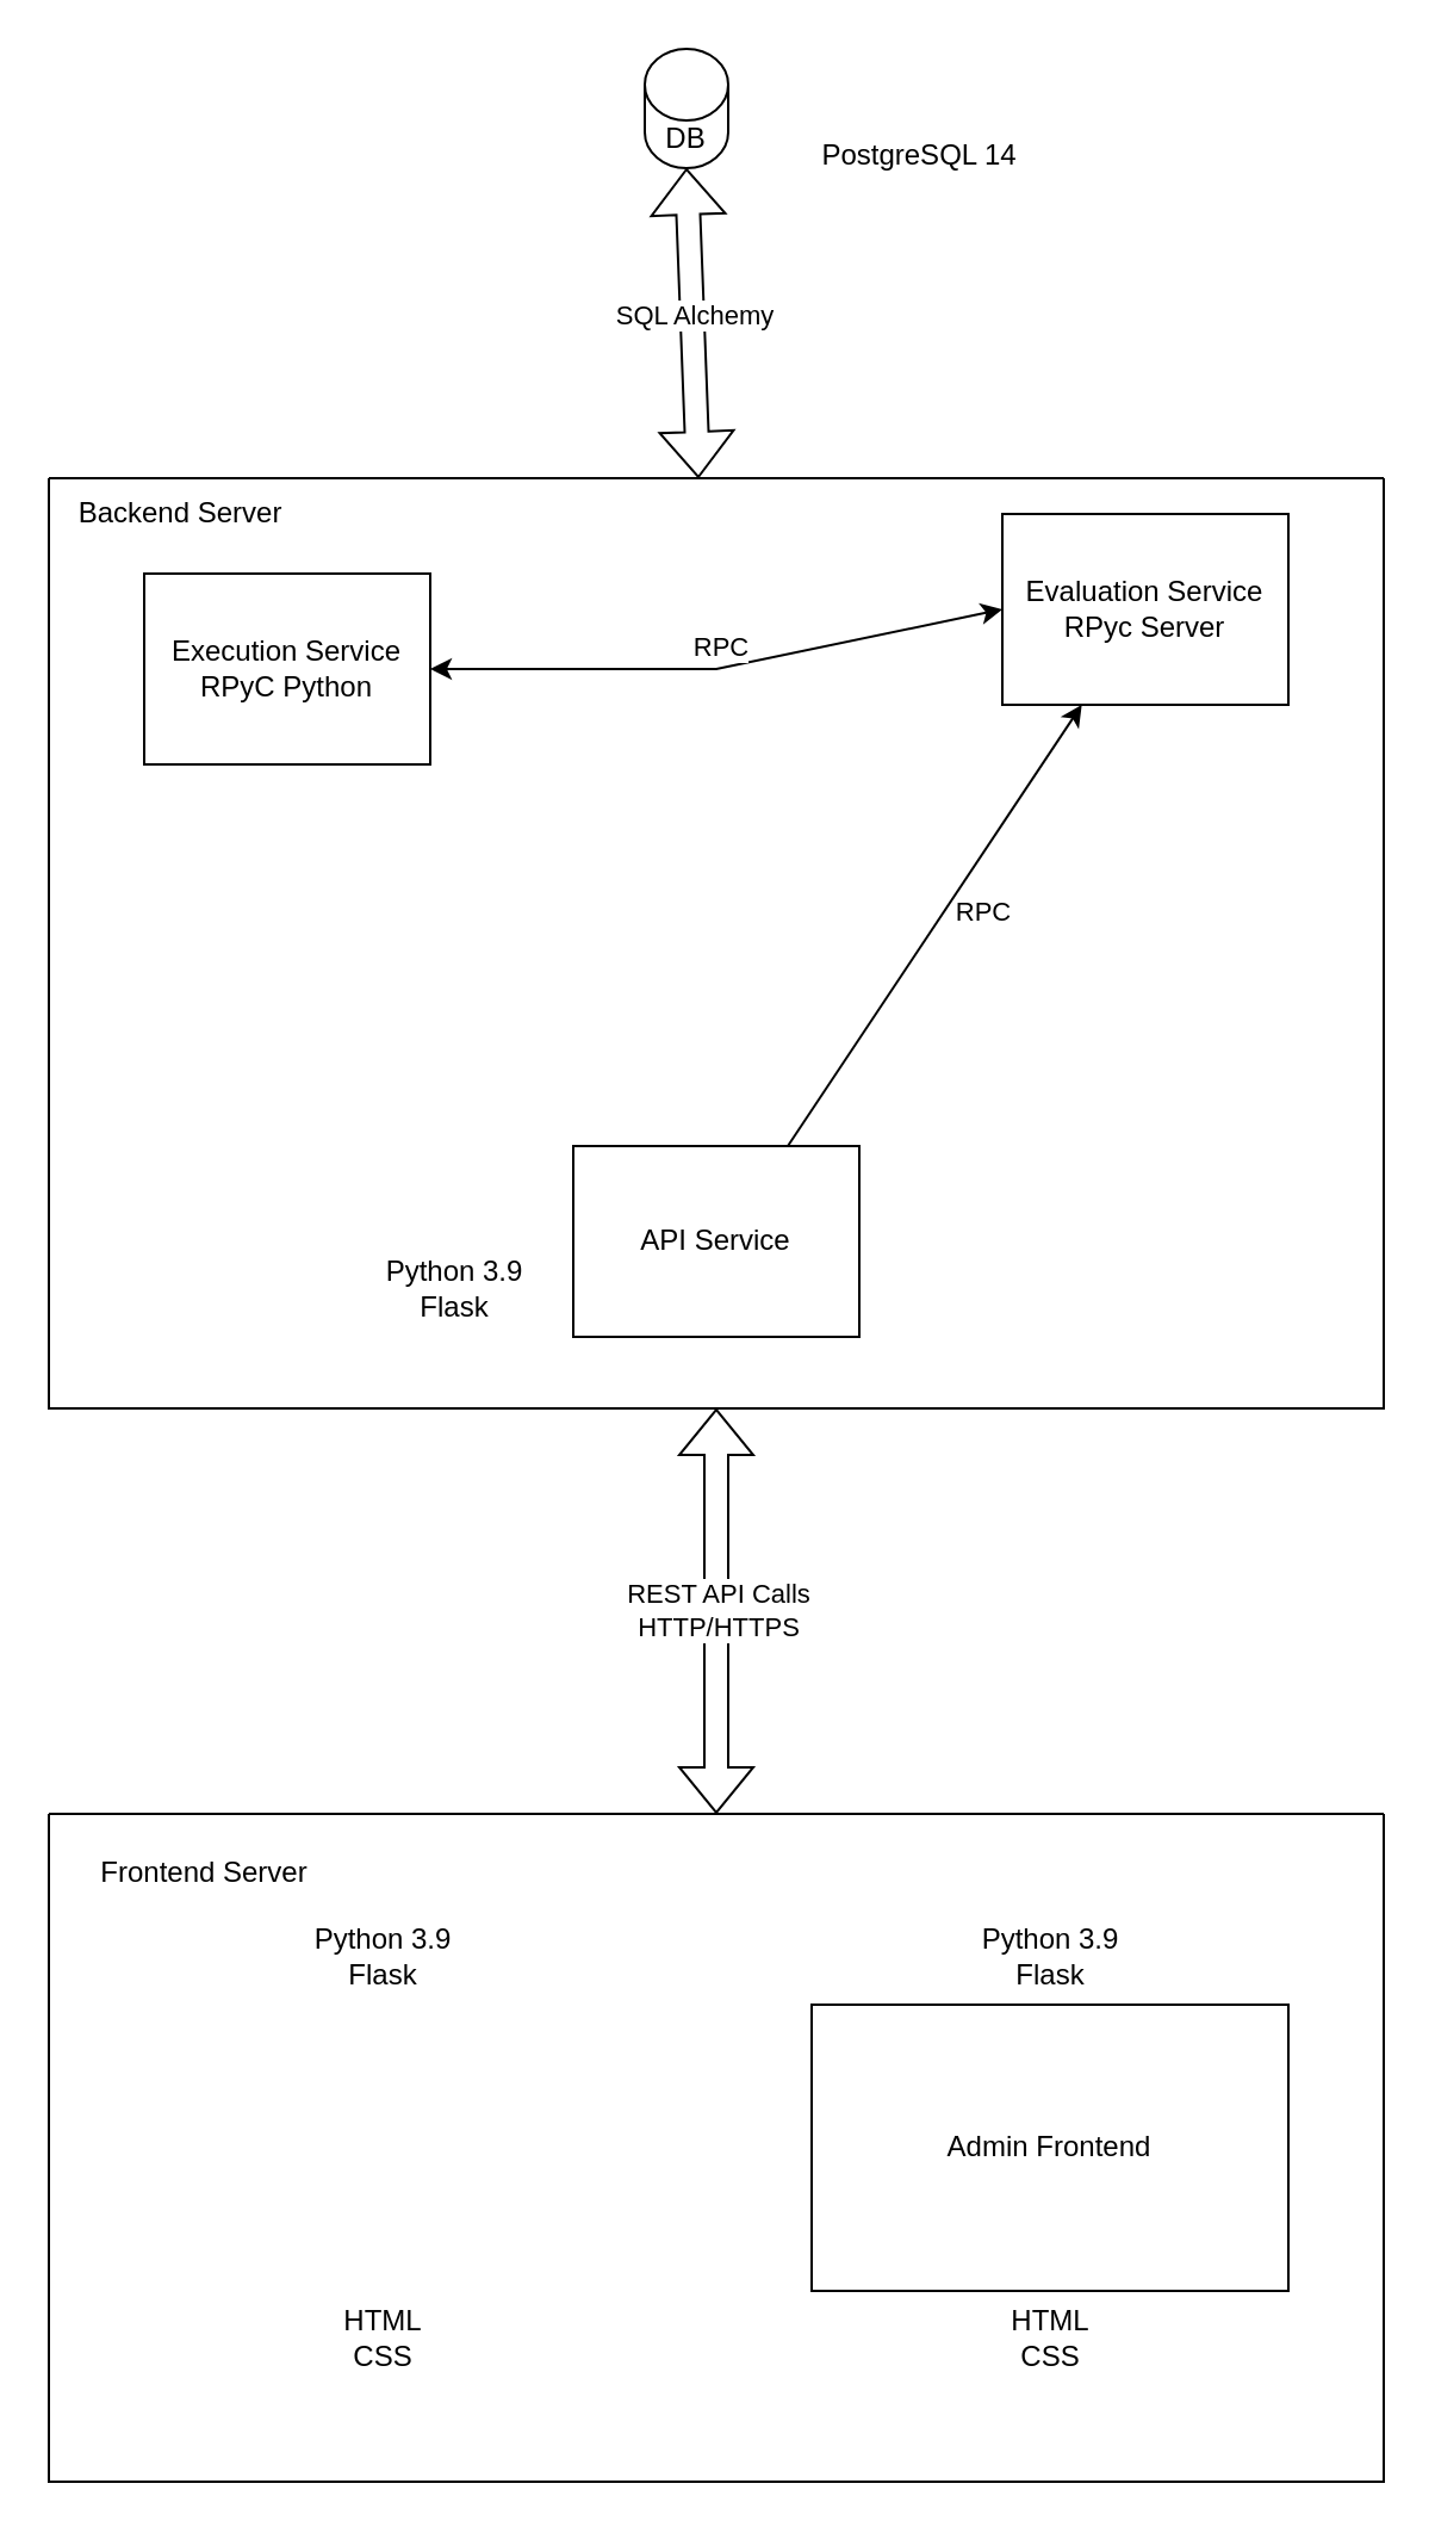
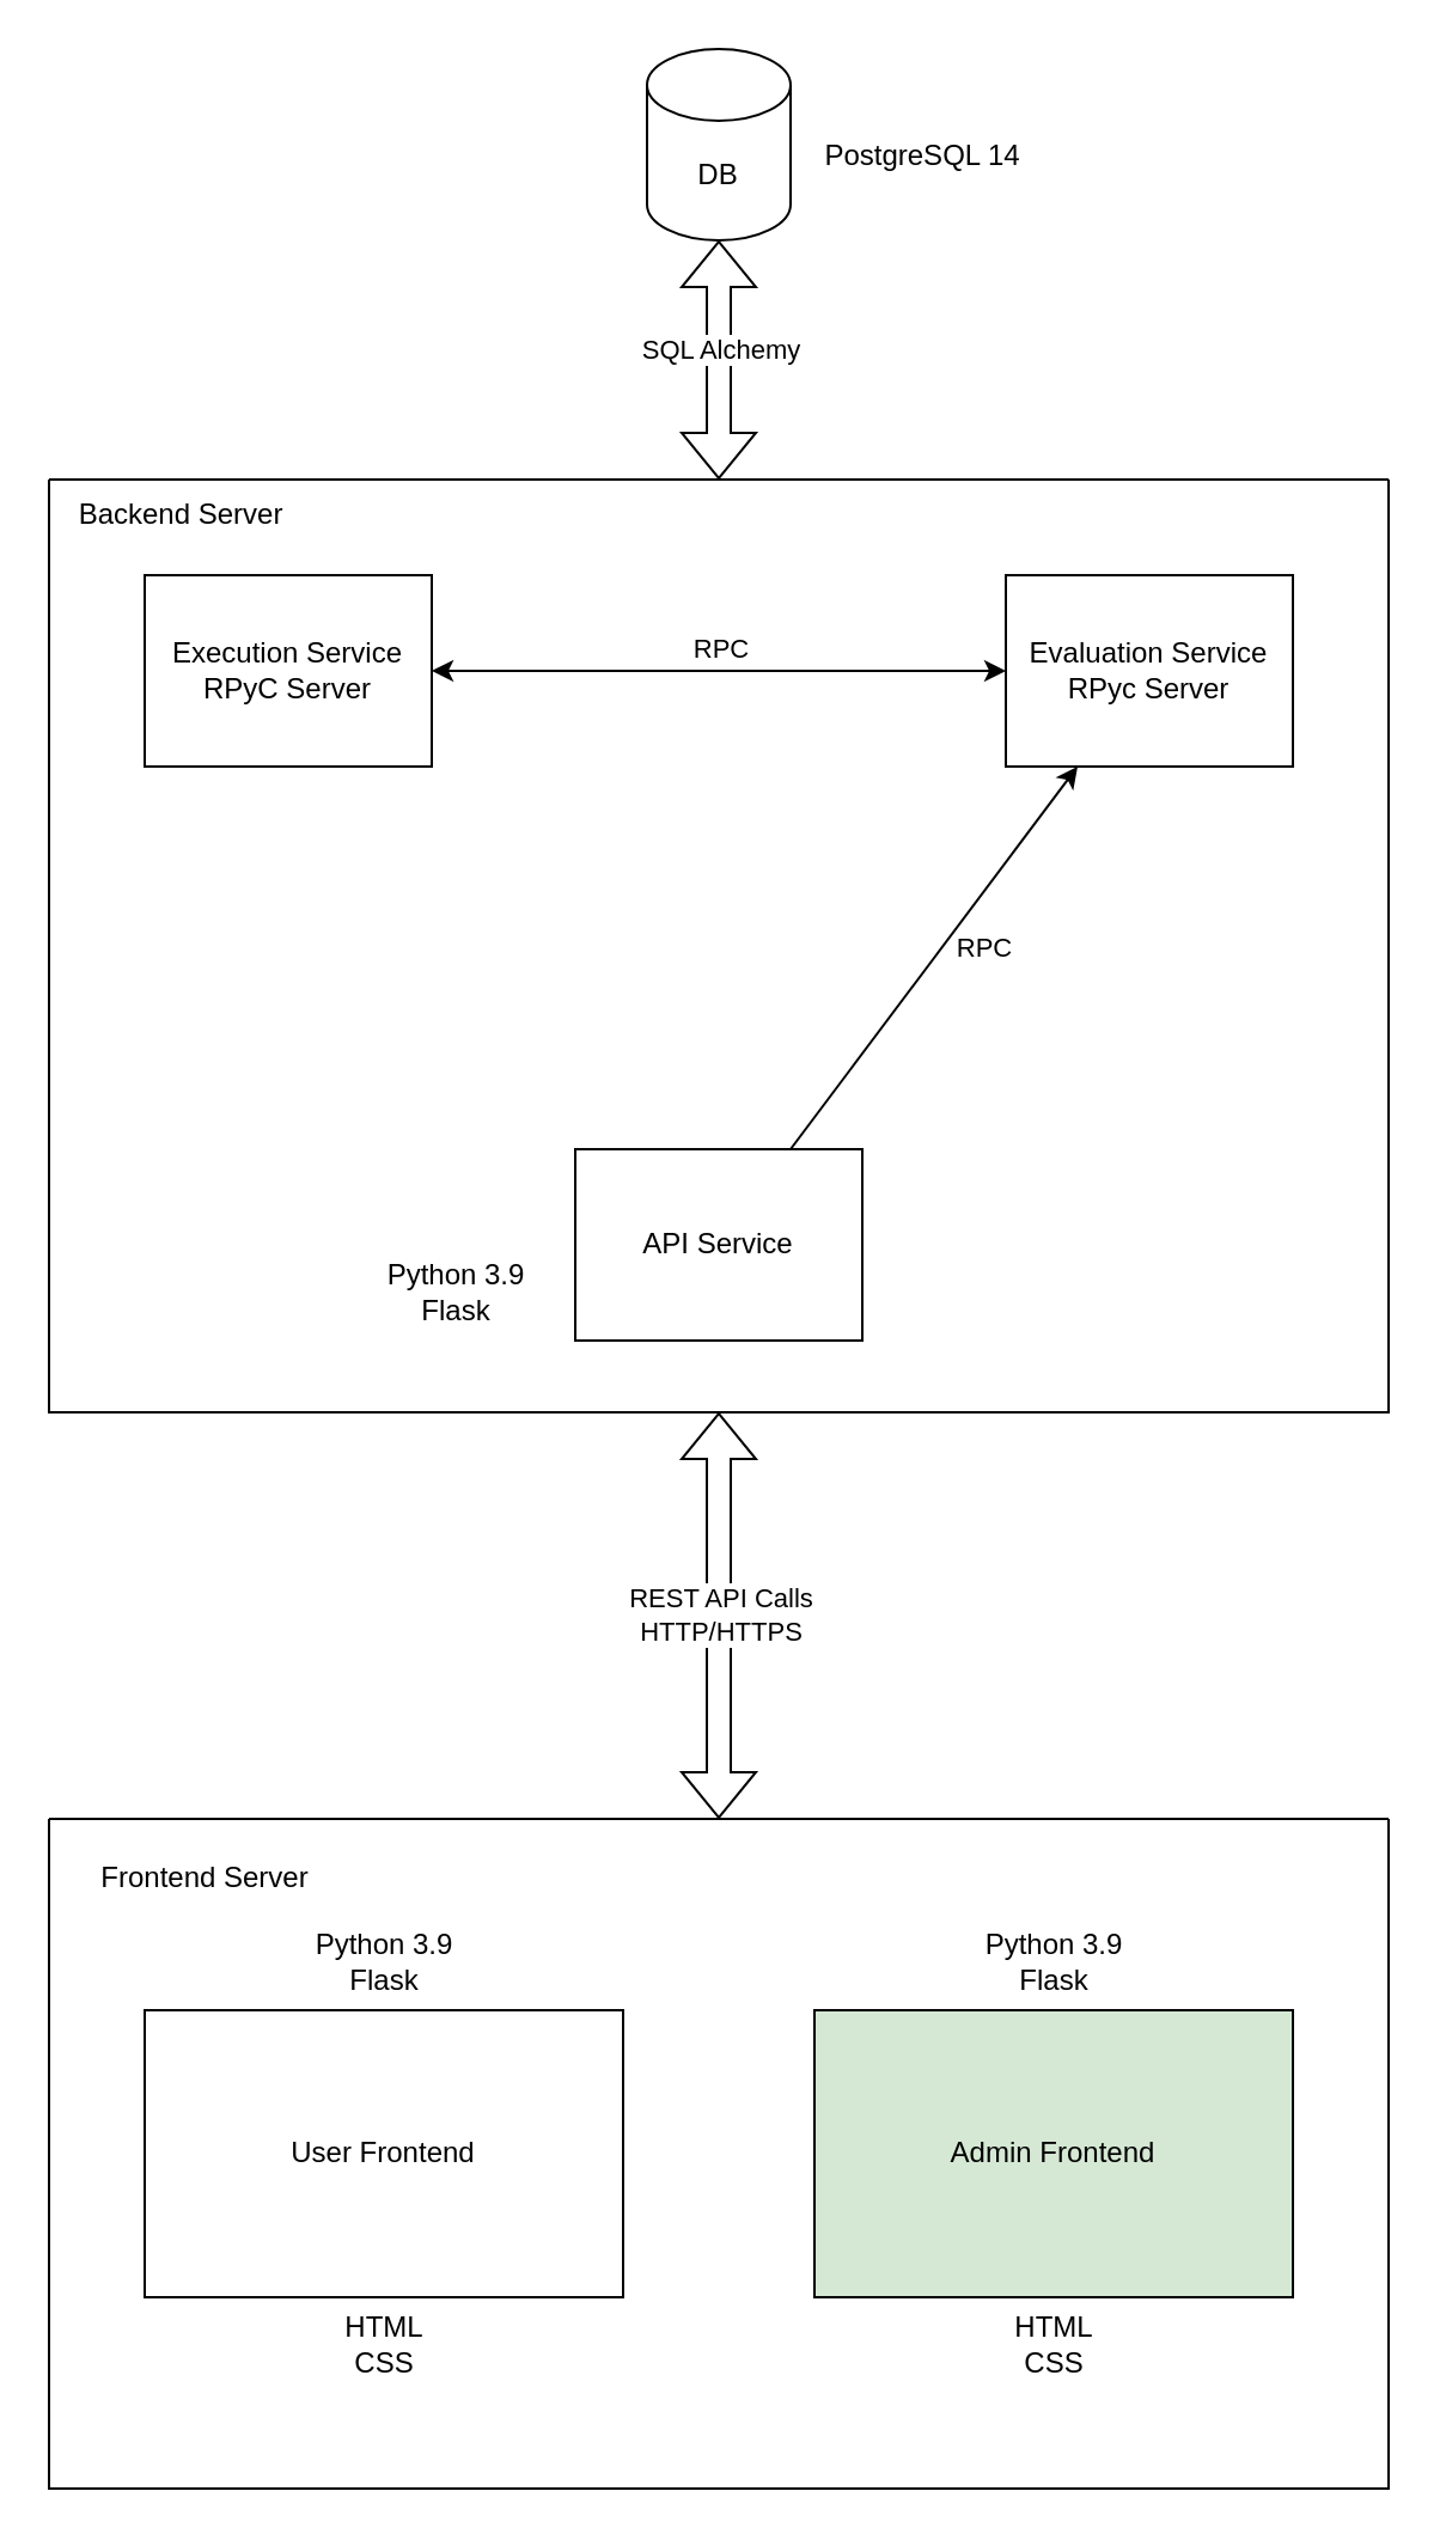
  <mxCell id="0" />
  <mxCell id="1" parent="0" />
- <mxCell id="2" value="DB" style="shape=cylinder3;whiteSpace=wrap;html=1;boundedLbl=1;backgroundOutline=1;size=15;" parent="1" vertex="1"><mxGeometry x="270" y="20" width="35" height="50" as="geometry" /></mxCell>
+ <mxCell id="2" value="DB" style="shape=cylinder3;whiteSpace=wrap;html=1;boundedLbl=1;backgroundOutline=1;size=15;" parent="1" vertex="1"><mxGeometry x="270" y="20" width="60" height="80" as="geometry" /></mxCell>
  <mxCell id="3" value="" style="swimlane;startSize=0;" parent="1" vertex="1"><mxGeometry x="20" y="200" width="560" height="390" as="geometry" /></mxCell>
  <mxCell id="4" value="API Service" style="rounded=0;whiteSpace=wrap;html=1;" parent="3" vertex="1"><mxGeometry x="220" y="280" width="120" height="80" as="geometry" /></mxCell>
  <mxCell id="5" value="Python 3.9&lt;br&gt;Flask" style="text;html=1;align=center;verticalAlign=middle;resizable=0;points=[];autosize=1;strokeColor=none;fillColor=none;" parent="3" vertex="1"><mxGeometry x="130" y="320" width="80" height="40" as="geometry" /></mxCell>
  <mxCell id="6" style="edgeStyle=none;rounded=0;orthogonalLoop=1;jettySize=auto;html=1;entryX=0.75;entryY=0;entryDx=0;entryDy=0;startArrow=classic;startFill=1;endArrow=none;endFill=0;" parent="3" source="8" target="4" edge="1"><mxGeometry relative="1" as="geometry" /></mxCell>
  <mxCell id="7" value="RPC" style="edgeLabel;html=1;align=center;verticalAlign=middle;resizable=0;points=[];" parent="6" vertex="1" connectable="0"><mxGeometry x="-0.126" y="-1" relative="1" as="geometry"><mxPoint x="13" y="6" as="offset" /></mxGeometry></mxCell>
- <mxCell id="8" value="Evaluation Service&lt;br&gt;RPyc Server" style="rounded=0;whiteSpace=wrap;html=1;" parent="3" vertex="1"><mxGeometry x="400" y="15" width="120" height="80" as="geometry" /></mxCell>
- <mxCell id="9" value="Execution Service&lt;br&gt;RPyC Python" style="rounded=0;whiteSpace=wrap;html=1;" parent="3" vertex="1"><mxGeometry x="40" y="40" width="120" height="80" as="geometry" /></mxCell>
+ <mxCell id="8" value="Evaluation Service&lt;br&gt;RPyc Server" style="rounded=0;whiteSpace=wrap;html=1;" parent="3" vertex="1"><mxGeometry x="400" y="40" width="120" height="80" as="geometry" /></mxCell>
+ <mxCell id="9" value="Execution Service&lt;br&gt;RPyC Server" style="rounded=0;whiteSpace=wrap;html=1;" parent="3" vertex="1"><mxGeometry x="40" y="40" width="120" height="80" as="geometry" /></mxCell>
  <mxCell id="10" value="Backend Server" style="text;html=1;align=center;verticalAlign=middle;resizable=0;points=[];autosize=1;strokeColor=none;fillColor=none;" parent="3" vertex="1"><mxGeometry width="110" height="30" as="geometry" /></mxCell>
  <mxCell id="11" style="rounded=0;orthogonalLoop=1;jettySize=auto;html=1;entryX=0;entryY=0.5;entryDx=0;entryDy=0;exitX=1;exitY=0.5;exitDx=0;exitDy=0;startArrow=classic;startFill=1;" parent="3" source="9" target="8" edge="1"><mxGeometry relative="1" as="geometry"><mxPoint x="260" y="290" as="sourcePoint" /><mxPoint x="110" y="130" as="targetPoint" /><Array as="points"><mxPoint x="280" y="80" /></Array></mxGeometry></mxCell>
  <mxCell id="12" value="RPC" style="edgeLabel;html=1;align=center;verticalAlign=middle;resizable=0;points=[];" parent="11" vertex="1" connectable="0"><mxGeometry x="-0.197" y="2" relative="1" as="geometry"><mxPoint x="24" y="-8" as="offset" /></mxGeometry></mxCell>
  <mxCell id="13" value="" style="swimlane;startSize=0;" parent="1" vertex="1"><mxGeometry x="20" y="760" width="560" height="280" as="geometry" /></mxCell>
- <mxCell id="15" value="Admin Frontend" style="rounded=0;whiteSpace=wrap;html=1;" parent="13" vertex="1"><mxGeometry x="320" y="80" width="200" height="120" as="geometry" /></mxCell>
+ <mxCell id="14" value="User Frontend" style="rounded=0;whiteSpace=wrap;html=1;" parent="13" vertex="1"><mxGeometry x="40" y="80" width="200" height="120" as="geometry" /></mxCell>
+ <mxCell id="15" value="Admin Frontend" style="rounded=0;whiteSpace=wrap;html=1;fillColor=#d5e8d4;" parent="13" vertex="1"><mxGeometry x="320" y="80" width="200" height="120" as="geometry" /></mxCell>
  <mxCell id="16" value="Frontend Server" style="text;html=1;align=center;verticalAlign=middle;resizable=0;points=[];autosize=1;strokeColor=none;fillColor=none;" parent="13" vertex="1"><mxGeometry x="10" y="10" width="110" height="30" as="geometry" /></mxCell>
  <mxCell id="17" value="Python 3.9&lt;br&gt;Flask" style="text;html=1;align=center;verticalAlign=middle;resizable=0;points=[];autosize=1;strokeColor=none;fillColor=none;" parent="13" vertex="1"><mxGeometry x="100" y="40" width="80" height="40" as="geometry" /></mxCell>
  <mxCell id="18" value="Python 3.9&lt;br&gt;Flask" style="text;html=1;align=center;verticalAlign=middle;resizable=0;points=[];autosize=1;strokeColor=none;fillColor=none;" parent="13" vertex="1"><mxGeometry x="380" y="40" width="80" height="40" as="geometry" /></mxCell>
  <mxCell id="19" value="HTML&lt;br&gt;CSS" style="text;html=1;align=center;verticalAlign=middle;resizable=0;points=[];autosize=1;strokeColor=none;fillColor=none;" parent="13" vertex="1"><mxGeometry x="110" y="200" width="60" height="40" as="geometry" /></mxCell>
  <mxCell id="20" value="HTML&lt;br&gt;CSS" style="text;html=1;align=center;verticalAlign=middle;resizable=0;points=[];autosize=1;strokeColor=none;fillColor=none;" parent="13" vertex="1"><mxGeometry x="390" y="200" width="60" height="40" as="geometry" /></mxCell>
  <mxCell id="21" value="" style="shape=flexArrow;endArrow=classic;startArrow=classic;html=1;rounded=0;entryX=0.5;entryY=1;entryDx=0;entryDy=0;" parent="1" source="13" target="3" edge="1"><mxGeometry width="100" height="100" relative="1" as="geometry"><mxPoint x="220" y="720" as="sourcePoint" /><mxPoint x="280" y="640" as="targetPoint" /></mxGeometry></mxCell>
  <mxCell id="22" value="REST API Calls&lt;br&gt;HTTP/HTTPS" style="edgeLabel;html=1;align=center;verticalAlign=middle;resizable=0;points=[];" parent="21" vertex="1" connectable="0"><mxGeometry x="0.333" y="-5" relative="1" as="geometry"><mxPoint x="-5" y="27" as="offset" /></mxGeometry></mxCell>
  <mxCell id="23" value="" style="shape=flexArrow;endArrow=classic;startArrow=classic;html=1;rounded=0;entryX=0.5;entryY=1;entryDx=0;entryDy=0;entryPerimeter=0;" parent="1" source="3" target="2" edge="1"><mxGeometry width="100" height="100" relative="1" as="geometry"><mxPoint x="190" y="550" as="sourcePoint" /><mxPoint x="290" y="450" as="targetPoint" /></mxGeometry></mxCell>
  <mxCell id="24" value="SQL Alchemy" style="edgeLabel;html=1;align=center;verticalAlign=middle;resizable=0;points=[];" parent="23" vertex="1" connectable="0"><mxGeometry x="-0.063" y="2" relative="1" as="geometry"><mxPoint x="2" y="-8" as="offset" /></mxGeometry></mxCell>
  <mxCell id="25" value="PostgreSQL 14" style="text;html=1;align=center;verticalAlign=middle;resizable=0;points=[];autosize=1;strokeColor=none;fillColor=none;" parent="1" vertex="1"><mxGeometry x="330" y="50" width="110" height="30" as="geometry" /></mxCell>
